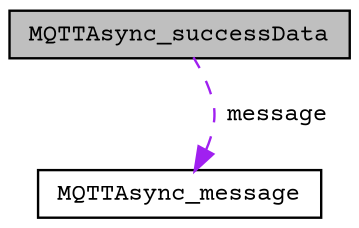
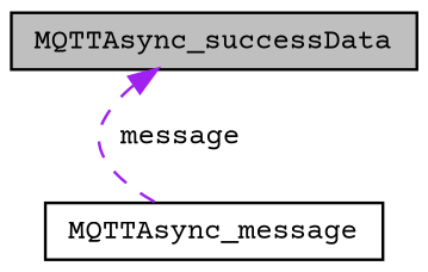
  digraph {
    fontname="Courier Prime"
    node [color=black fontname="Courier Prime" fontsize=10 shape=record style=filled]
    n1 [fillcolor=grey75 fontcolor=black height=0.2 label=MQTTAsync_successData width=0.4]
    n2 [fillcolor=white height=0.2 label=MQTTAsync_message width=0.4]
-   n2 -> n1 [color=purple dir=back fontname="Courier Prime" fontsize=10 label=" message" labelfontname=Helvetica labelfontsize=10 style=dashed]
+   n1 -> n2 [color=purple dir=back fontname="Courier Prime" fontsize=10 label=" message" labelfontname=Helvetica labelfontsize=10 style=dashed]
  }
